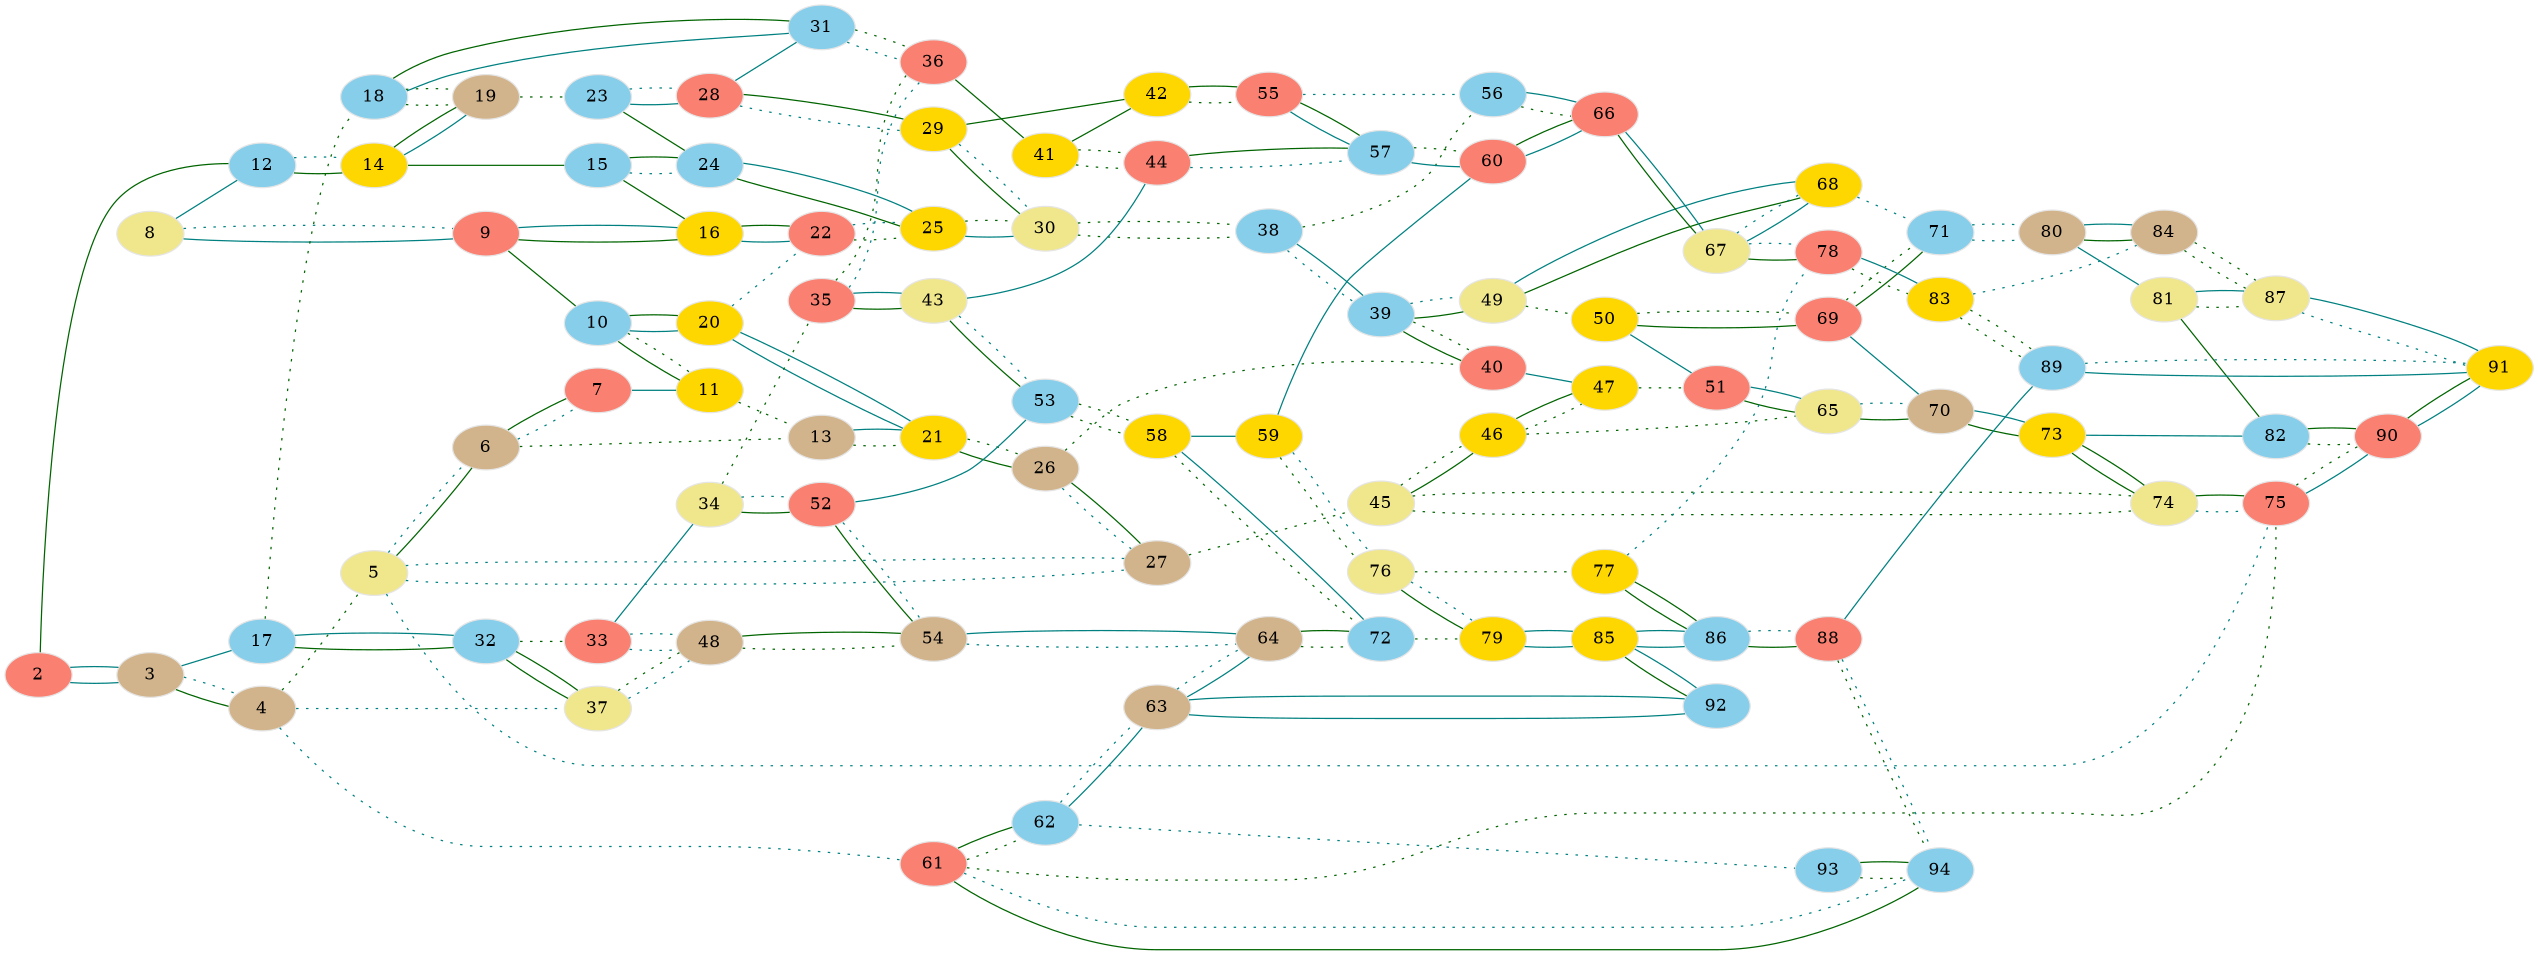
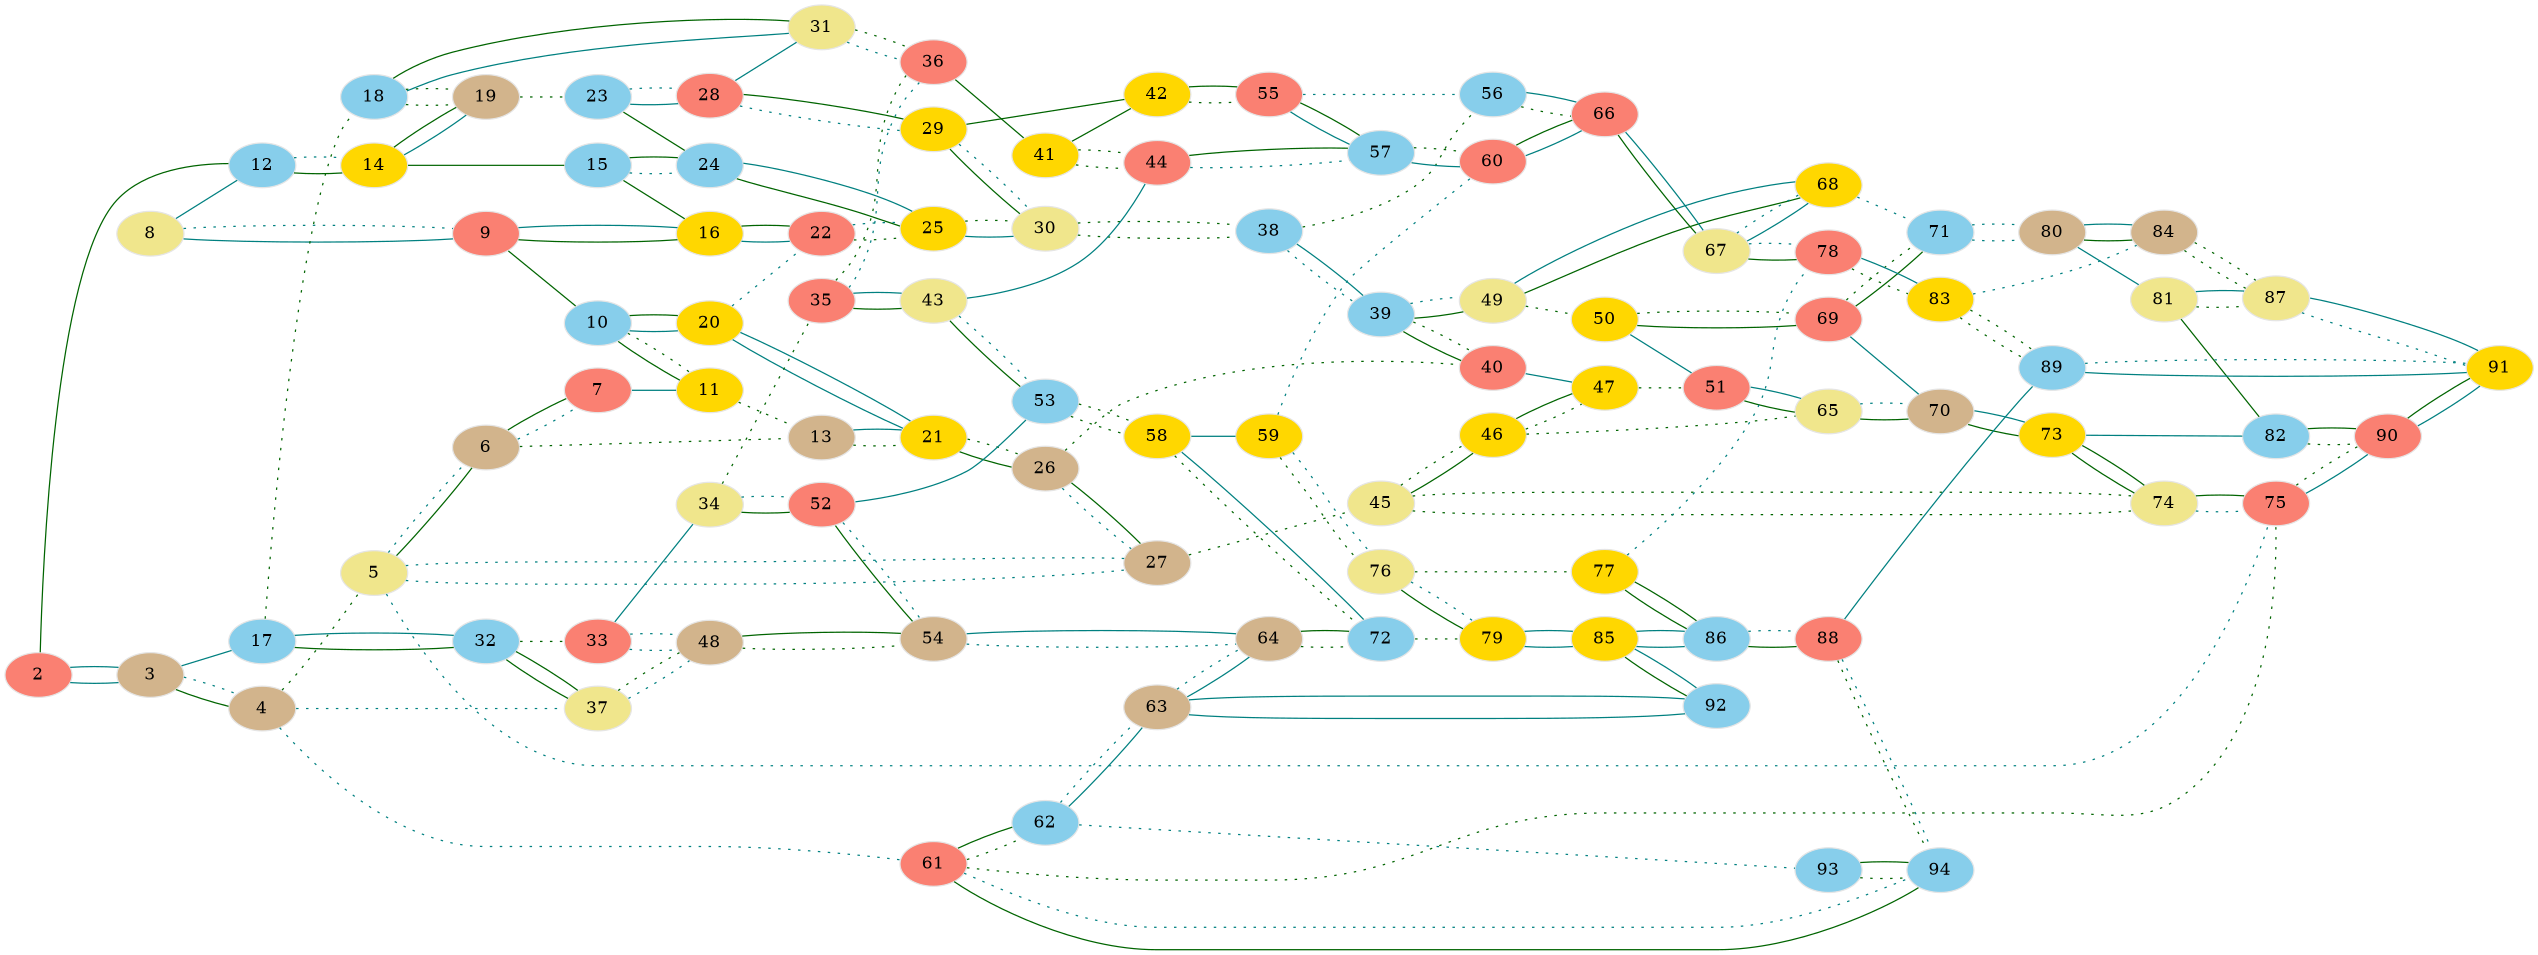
  graph {
    rankdir=LR
    node [color=gray90 fillcolor=skyblue style=filled]
    edge [color=darkgreen style=solid]
    2 [fillcolor=salmon]
    3 [fillcolor=tan]
    12
    8 [fillcolor=khaki]
    9 [fillcolor=salmon]
    4 [fillcolor=tan]
    17
    14 [fillcolor=gold]
    5 [fillcolor=khaki]
    37 [fillcolor=khaki]
    61 [fillcolor=salmon]
    18
    32
    6 [fillcolor=tan]
    27 [fillcolor=tan]
    75 [fillcolor=salmon]
    48 [fillcolor=tan]
    62
    94
    7 [fillcolor=salmon]
    13 [fillcolor=tan]
    45 [fillcolor=khaki]
    90 [fillcolor=salmon]
    11 [fillcolor=gold]
    21 [fillcolor=gold]
    10
    16 [fillcolor=gold]
    20 [fillcolor=gold]
    22 [fillcolor=salmon]
    15
    19 [fillcolor=tan]
    26 [fillcolor=tan]
    24
    23
    25 [fillcolor=gold]
-   31
+   31 [fillcolor=khaki]
    33 [fillcolor=salmon]
    36 [fillcolor=salmon]
    28 [fillcolor=salmon]
    40 [fillcolor=salmon]
    30 [fillcolor=khaki]
    29 [fillcolor=gold]
    38
    47 [fillcolor=gold]
    46 [fillcolor=gold]
    74 [fillcolor=khaki]
    42 [fillcolor=gold]
    55 [fillcolor=salmon]
    39
    56
    41 [fillcolor=gold]
    34 [fillcolor=khaki]
    35 [fillcolor=salmon]
    52 [fillcolor=salmon]
    54 [fillcolor=tan]
    43 [fillcolor=khaki]
    53
    44 [fillcolor=salmon]
    49 [fillcolor=khaki]
    66 [fillcolor=salmon]
    50 [fillcolor=gold]
    68 [fillcolor=gold]
    51 [fillcolor=salmon]
    57
    58 [fillcolor=gold]
    60 [fillcolor=salmon]
    65 [fillcolor=khaki]
    70 [fillcolor=tan]
    64 [fillcolor=tan]
    69 [fillcolor=salmon]
    71
    59 [fillcolor=gold]
    72
    67 [fillcolor=khaki]
    76 [fillcolor=khaki]
    79 [fillcolor=gold]
    77 [fillcolor=gold]
    63 [fillcolor=tan]
    93
    92
    73 [fillcolor=gold]
    78 [fillcolor=salmon]
    83 [fillcolor=gold]
    80 [fillcolor=tan]
    82
    81 [fillcolor=khaki]
    84 [fillcolor=tan]
    85 [fillcolor=gold]
    91 [fillcolor=gold]
    86
    88 [fillcolor=salmon]
    89
    87 [fillcolor=khaki]
    2 -- 3 [color=teal]
    2 -- 3 [color=teal]
    2 -- 12
    3 -- 4
    3 -- 4 [color=teal style=dotted]
    3 -- 17 [color=teal]
    12 -- 14
    12 -- 14 [color=teal style=dotted]
    8 -- 12 [color=teal]
    8 -- 9 [color=teal]
    8 -- 9 [color=teal style=dotted]
    9 -- 10
    9 -- 16
    9 -- 16 [color=teal]
    4 -- 5 [style=dotted]
    4 -- 37 [color=teal style=dotted]
    4 -- 61 [color=teal style=dotted]
    17 -- 18 [style=dotted]
    17 -- 32
    17 -- 32 [color=teal]
    14 -- 15
    14 -- 19 [color=teal]
    14 -- 19
    5 -- 6
    5 -- 6 [color=teal style=dotted]
    5 -- 27 [color=teal style=dotted]
    5 -- 27 [color=teal style=dotted]
    5 -- 75 [color=teal style=dotted]
    37 -- 48 [color=teal style=dotted]
    37 -- 48 [style=dotted]
    61 -- 75 [style=dotted]
    61 -- 62 [style=dotted]
    61 -- 62
    61 -- 94
    61 -- 94 [color=teal style=dotted]
    18 -- 19 [style=dotted]
    18 -- 19 [style=dotted]
    18 -- 31 [color=teal]
    18 -- 31
    32 -- 37
    32 -- 37
    32 -- 33 [style=dotted]
    6 -- 7 [color=teal style=dotted]
    6 -- 7
    6 -- 13 [style=dotted]
    27 -- 45 [style=dotted]
    75 -- 90 [color=teal]
    75 -- 90 [style=dotted]
    48 -- 54 [style=dotted]
    48 -- 54
    62 -- 63 [color=teal]
    62 -- 63 [color=teal style=dotted]
    62 -- 93 [color=teal style=dotted]
    7 -- 11 [color=teal]
    13 -- 21 [style=dotted]
    13 -- 21 [color=teal]
    45 -- 46
    45 -- 46 [style=dotted]
    45 -- 74 [style=dotted]
    45 -- 74 [style=dotted]
    90 -- 91 [color=teal]
    90 -- 91
    11 -- 13 [style=dotted]
    21 -- 26
    21 -- 26 [style=dotted]
    10 -- 11
    10 -- 11 [style=dotted]
    10 -- 20 [color=teal]
    10 -- 20
    16 -- 22 [color=teal]
    16 -- 22
    20 -- 21 [color=teal]
    20 -- 21 [color=teal]
    20 -- 22 [color=teal style=dotted]
    22 -- 25 [style=dotted]
    22 -- 25 [color=teal style=dotted]
    15 -- 16
    15 -- 24 [color=teal style=dotted]
    15 -- 24
    19 -- 23 [style=dotted]
    26 -- 27 [color=teal style=dotted]
    26 -- 27
    26 -- 40 [style=dotted]
    24 -- 25
    24 -- 25 [color=teal]
    23 -- 24
    23 -- 28 [color=teal]
    23 -- 28 [color=teal style=dotted]
    25 -- 30 [color=teal]
    25 -- 30 [style=dotted]
    31 -- 36 [color=teal style=dotted]
    31 -- 36 [style=dotted]
    33 -- 48 [color=teal style=dotted]
    33 -- 48 [color=teal style=dotted]
    33 -- 34 [color=teal]
    36 -- 41
    28 -- 31 [color=teal]
    28 -- 29 [color=teal style=dotted]
    28 -- 29
    40 -- 47 [color=teal]
    30 -- 38 [style=dotted]
    30 -- 38 [style=dotted]
    29 -- 30
    29 -- 30 [color=teal style=dotted]
    29 -- 42
    38 -- 39 [color=teal style=dotted]
    38 -- 39 [color=teal]
    38 -- 56 [style=dotted]
    47 -- 51 [style=dotted]
    46 -- 47 [style=dotted]
    46 -- 47
    46 -- 65 [style=dotted]
    74 -- 75 [color=teal style=dotted]
    74 -- 75
    42 -- 55 [style=dotted]
    42 -- 55
    55 -- 56 [color=teal style=dotted]
    55 -- 57 [color=teal]
    55 -- 57
    39 -- 40
    39 -- 40 [style=dotted]
    39 -- 49
    39 -- 49 [color=teal style=dotted]
    56 -- 66 [style=dotted]
    56 -- 66 [color=teal]
    41 -- 42
    41 -- 44 [style=dotted]
    41 -- 44 [style=dotted]
    34 -- 35 [style=dotted]
    34 -- 52
    34 -- 52 [color=teal style=dotted]
    35 -- 36 [color=teal style=dotted]
    35 -- 36 [style=dotted]
    35 -- 43
    35 -- 43 [color=teal]
    52 -- 54
    52 -- 54 [color=teal style=dotted]
    52 -- 53 [color=teal]
    54 -- 64 [color=teal style=dotted]
    54 -- 64 [color=teal]
    43 -- 53
    43 -- 53 [color=teal style=dotted]
    43 -- 44 [color=teal]
    53 -- 58 [style=dotted]
    53 -- 58 [style=dotted]
    44 -- 57 [color=teal style=dotted]
    44 -- 57
    49 -- 50 [style=dotted]
    49 -- 68
    49 -- 68 [color=teal]
    66 -- 67
    66 -- 67 [color=teal]
    50 -- 51 [color=teal]
    50 -- 69
    50 -- 69 [style=dotted]
    68 -- 71 [color=teal style=dotted]
    51 -- 65
    51 -- 65 [color=teal]
    57 -- 60 [color=teal]
    57 -- 60 [style=dotted]
    58 -- 59 [color=teal]
    58 -- 72 [style=dotted]
    58 -- 72 [color=teal]
    60 -- 66 [color=teal]
    60 -- 66
    65 -- 70
    65 -- 70 [color=teal style=dotted]
    70 -- 73
    70 -- 73 [color=teal]
    64 -- 72 [style=dotted]
    64 -- 72
    69 -- 70 [color=teal]
    69 -- 71
    69 -- 71 [style=dotted]
    71 -- 80 [color=teal style=dotted]
    71 -- 80 [color=teal style=dotted]
-   59 -- 60 [color=teal]
+   59 -- 60 [color=teal style=dotted]
    59 -- 76 [style=dotted]
    59 -- 76 [color=teal style=dotted]
    72 -- 79 [style=dotted]
    67 -- 68 [color=teal]
    67 -- 68 [color=teal style=dotted]
    67 -- 78
    67 -- 78 [color=teal style=dotted]
    76 -- 79
    76 -- 79 [color=teal style=dotted]
    76 -- 77 [style=dotted]
    79 -- 85 [color=teal]
    79 -- 85 [color=teal]
    77 -- 78 [color=teal style=dotted]
    77 -- 86
    77 -- 86
    63 -- 64 [color=teal]
    63 -- 64 [color=teal style=dotted]
    63 -- 92 [color=teal]
    63 -- 92 [color=teal]
    93 -- 94 [style=dotted]
    93 -- 94
    73 -- 74
    73 -- 74
    73 -- 82 [color=teal]
    78 -- 83 [style=dotted]
    78 -- 83 [color=teal]
    83 -- 84 [color=teal style=dotted]
    83 -- 89 [style=dotted]
    83 -- 89 [style=dotted]
    80 -- 81 [color=teal]
    80 -- 84
    80 -- 84 [color=teal]
    82 -- 90 [style=dotted]
    82 -- 90
    81 -- 82
    81 -- 87 [style=dotted]
    81 -- 87 [color=teal]
    84 -- 87 [style=dotted]
    84 -- 87 [style=dotted]
    85 -- 92
    85 -- 92 [color=teal]
    85 -- 86 [color=teal]
    85 -- 86 [color=teal]
    86 -- 88
    86 -- 88 [color=teal style=dotted]
    88 -- 94 [style=dotted]
    88 -- 94 [color=teal style=dotted]
    88 -- 89 [color=teal]
    89 -- 91 [color=teal]
    89 -- 91 [color=teal style=dotted]
    87 -- 91 [color=teal style=dotted]
    87 -- 91 [color=teal]
  }
